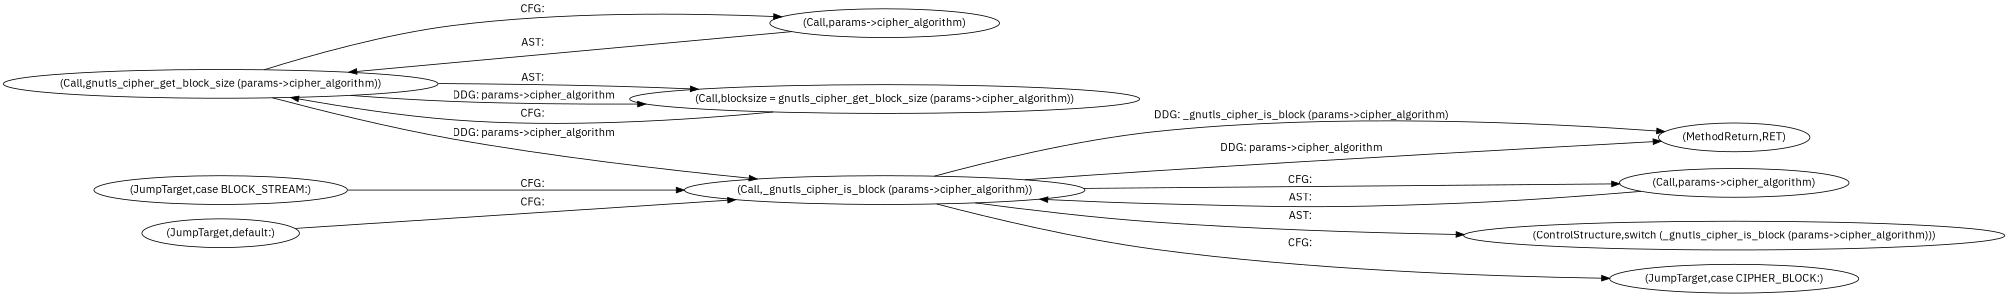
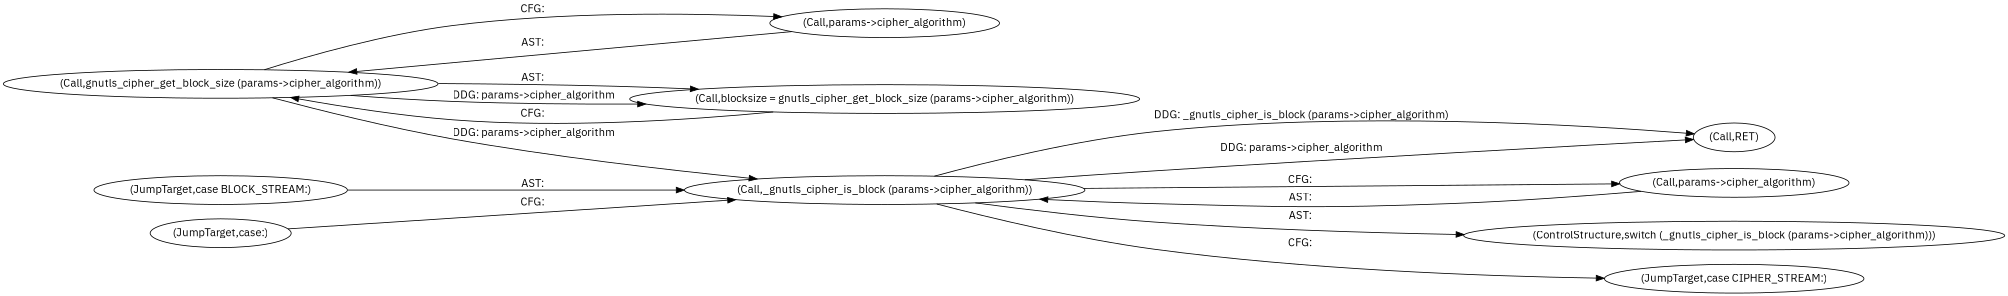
  digraph {
    fontname="IBM Plex Sans"
    rankdir=LR
    node [fontname="IBM Plex Sans"]
    edge [fontname="IBM Plex Sans"]
    n1 [label="(Call,_gnutls_cipher_is_block (params->cipher_algorithm))"]
-   n2 [label="(MethodReturn,RET)"]
+   n2 [label="(Call,RET)"]
    n3 [label="(Call,params->cipher_algorithm)"]
    n4 [label="(ControlStructure,switch (_gnutls_cipher_is_block (params->cipher_algorithm)))"]
-   n5 [label="(JumpTarget,case CIPHER_BLOCK:)"]
+   n5 [label="(JumpTarget,case CIPHER_STREAM:)"]
    n6 [label="(Call,gnutls_cipher_get_block_size (params->cipher_algorithm))"]
    n7 [label="(Call,params->cipher_algorithm)"]
    n8 [label="(Call,blocksize = gnutls_cipher_get_block_size (params->cipher_algorithm))"]
    n9 [label="(JumpTarget,case BLOCK_STREAM:)"]
-   n10 [label="(JumpTarget,default:)"]
+   n10 [label="(JumpTarget,case:)"]
    n1 -> n2 [label="DDG: _gnutls_cipher_is_block (params->cipher_algorithm)"]
    n1 -> n2 [label="DDG: params->cipher_algorithm"]
    n1 -> n3 [label="CFG: "]
    n1 -> n4 [label="AST: "]
    n1 -> n5 [label="CFG: "]
    n3 -> n1 [label="AST: "]
    n6 -> n1 [label="DDG: params->cipher_algorithm"]
    n6 -> n7 [label="CFG: "]
    n6 -> n8 [label="AST: "]
    n6 -> n8 [label="DDG: params->cipher_algorithm"]
    n7 -> n6 [label="AST: "]
    n8 -> n6 [label="CFG: "]
-   n9 -> n1 [label="CFG: "]
+   n9 -> n1 [label="AST: "]
    n10 -> n1 [label="CFG: "]
  }
